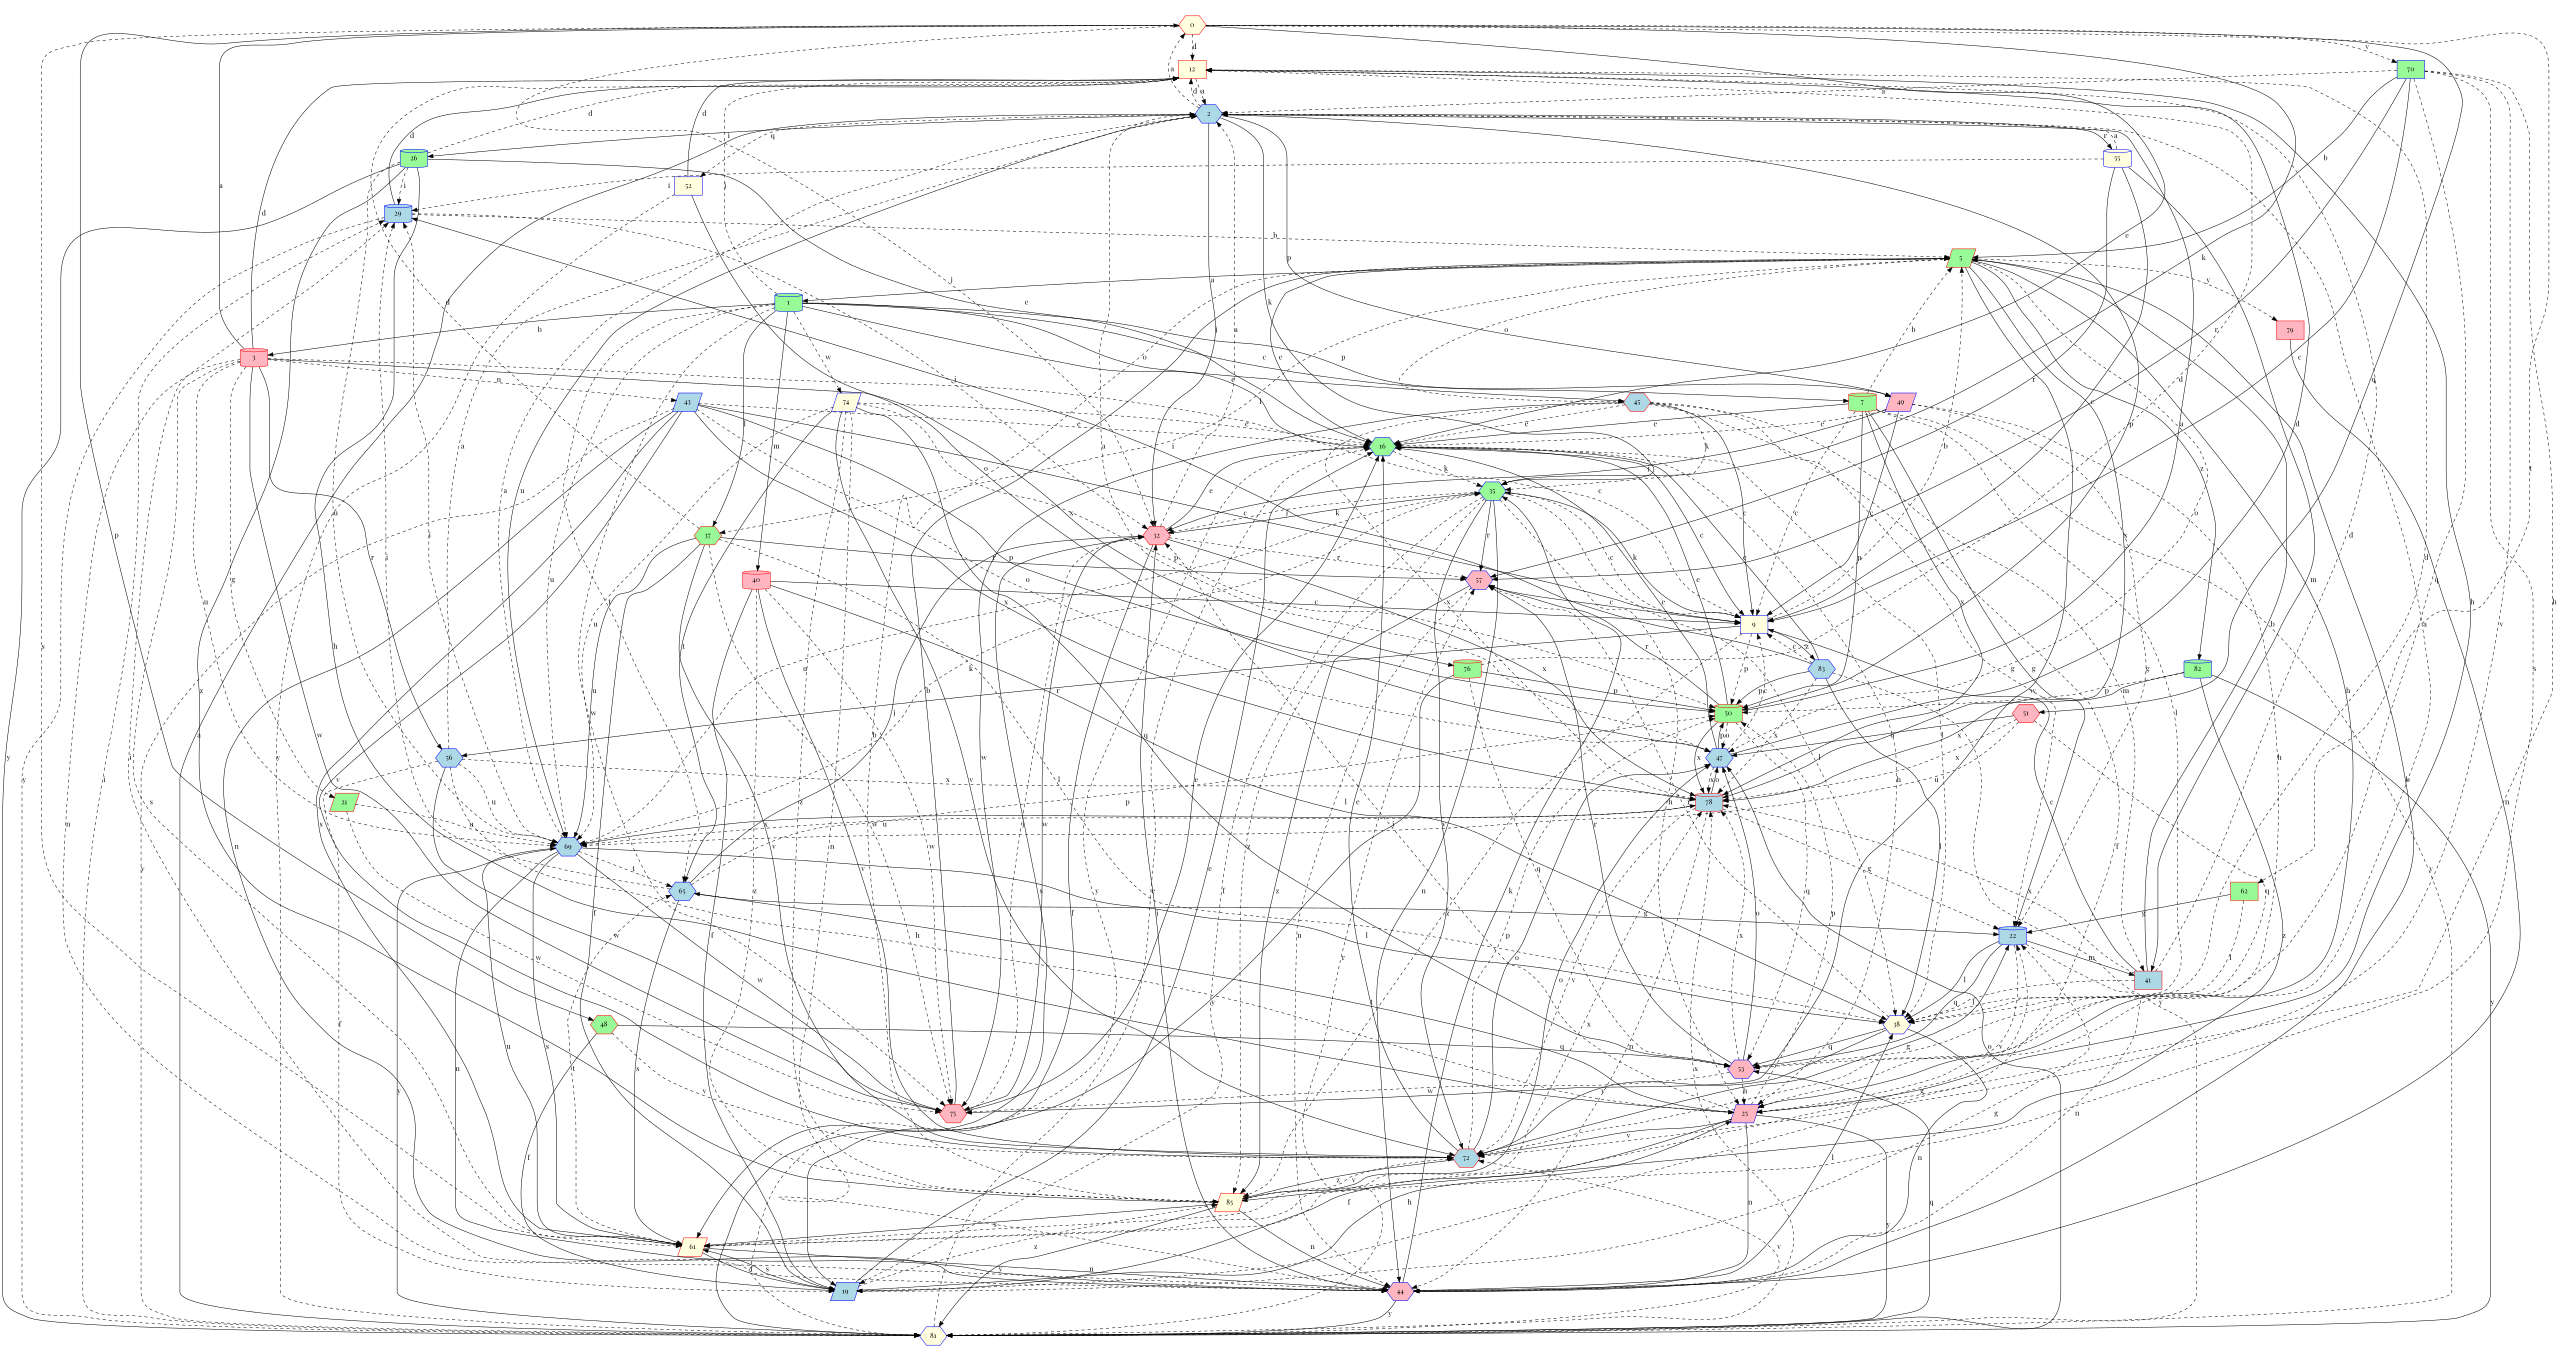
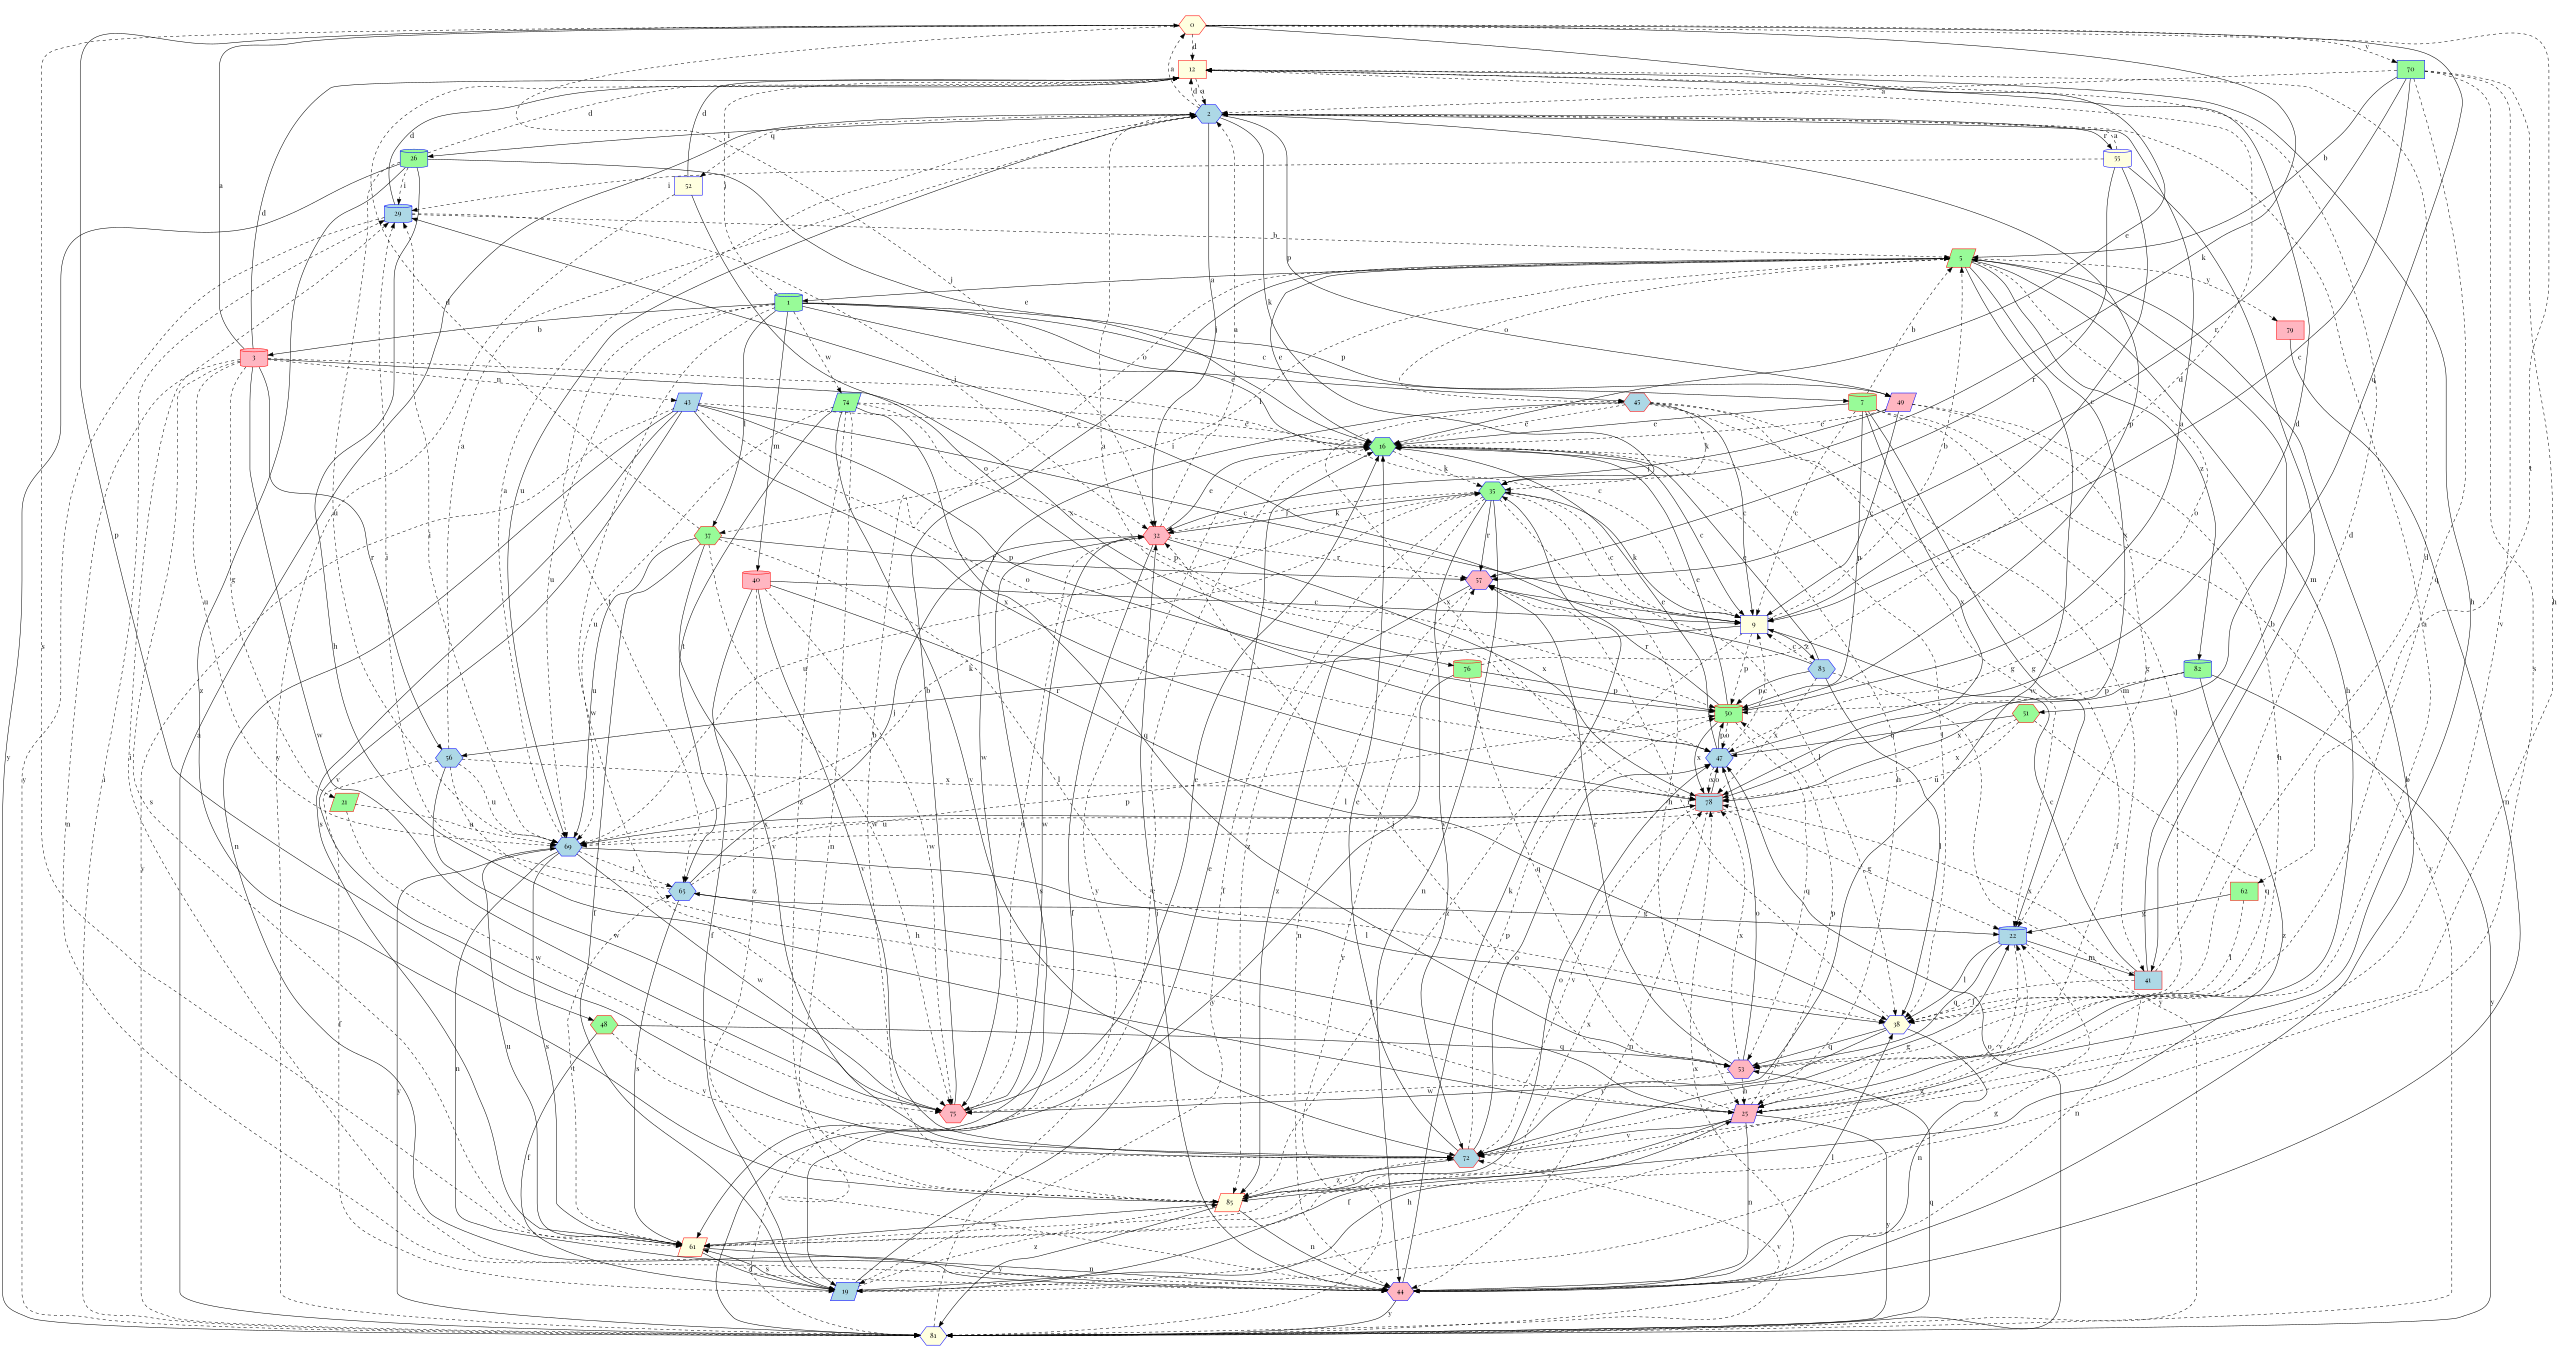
  strict digraph {
    fontname="Playfair Display"
    node [color=blue fillcolor=palegreen fontname="Playfair Display" shape=hexagon style=filled]
    edge [fontname="Playfair Display" style=solid]
    0 [color=red fillcolor=lightyellow]
    12 [color=red fillcolor=lightyellow shape=box]
    16
    32 [color=red fillcolor=lightpink]
    35
    48 [color=red]
-   51 [color=red fillcolor=lightpink]
+   51 [color=red]
    61 [color=red fillcolor=lightyellow shape=parallelogram]
    62 [color=red shape=box]
    70 [shape=box]
    2 [fillcolor=lightblue]
    25 [fillcolor=lightpink shape=parallelogram]
    9 [fillcolor=lightyellow shape=box]
    38 [fillcolor=lightyellow]
    81 [fillcolor=lightyellow]
    75 [color=red fillcolor=lightpink]
    78 [color=red fillcolor=lightblue shape=cylinder]
    19 [fillcolor=lightblue shape=parallelogram]
    57 [fillcolor=lightpink]
    69 [fillcolor=lightblue]
    44 [fillcolor=lightpink]
    85 [color=red fillcolor=lightyellow shape=parallelogram]
    72 [color=red fillcolor=lightblue]
    53 [fillcolor=lightpink]
    47 [fillcolor=lightblue]
    65 [fillcolor=lightblue]
    22 [fillcolor=lightblue shape=cylinder]
    5 [color=red shape=parallelogram]
    1 [shape=cylinder]
    3 [color=red fillcolor=lightpink shape=cylinder]
    7 [color=red shape=cylinder]
    37 [color=red]
    40 [color=red fillcolor=lightpink shape=cylinder]
    45 [color=red fillcolor=lightblue]
    49 [fillcolor=lightpink shape=parallelogram]
-   74 [fillcolor=lightyellow shape=parallelogram]
+   74 [shape=parallelogram]
    21 [color=red shape=parallelogram]
    43 [fillcolor=lightblue shape=parallelogram]
    56 [fillcolor=lightblue]
    76 [color=red shape=cylinder]
    50 [color=red shape=cylinder]
    41 [color=red fillcolor=lightblue shape=box]
    29 [fillcolor=lightblue shape=cylinder]
    26 [shape=cylinder]
    52 [fillcolor=lightyellow shape=box]
    55 [fillcolor=lightyellow shape=cylinder]
    83 [fillcolor=lightblue]
    79 [color=red fillcolor=lightpink shape=box]
    82 [shape=cylinder]
    0 -> 12 [label=d style=dashed]
    0 -> 16 [label=e]
    0 -> 32 [label=j style=dashed]
    0 -> 35 [label=k]
    0 -> 48 [label=p]
    0 -> 51 [label=q]
    0 -> 61 [label=s style=dashed]
    0 -> 62 [label=t style=dashed]
    0 -> 70 [label=v style=dashed]
    12 -> 2 [label=a style=dashed]
    12 -> 25 [label=h]
    16 -> 35 [label=k style=dashed]
    16 -> 25 [label=h style=dashed]
    16 -> 9 [label=c]
    16 -> 38 [label=l style=dashed]
    16 -> 81 [label=y style=dashed]
    32 -> 16 [label=e]
    32 -> 35 [label=k]
    32 -> 61 [label=s]
    32 -> 2 [label=a style=dashed]
    32 -> 75 [label=w]
    32 -> 78 [label=x]
    32 -> 19 [label=f]
    32 -> 57 [label=r style=dashed]
    35 -> 32 [label=j style=dashed]
    35 -> 25 [label=h style=dashed]
    35 -> 9 [label=c style=dashed]
    35 -> 38 [label=l style=dashed]
    35 -> 19 [label=f style=dashed]
    35 -> 57 [label=r]
    35 -> 69 [label=u style=dashed]
    35 -> 44 [label=n]
    35 -> 85 [label=z style=dashed]
    35 -> 72 [label=v]
    48 -> 19 [label=f]
    48 -> 72 [label=v style=dashed]
    48 -> 53 [label=q]
    51 -> 78 [label=x style=dashed]
    51 -> 69 [label=u style=dashed]
    51 -> 53 [label=q style=dashed]
    51 -> 47 [label=o]
    61 -> 78 [label=x style=dashed]
    61 -> 19 [label=f]
    61 -> 69 [label=u]
    61 -> 44 [label=n]
    61 -> 65 [label=t style=dashed]
    61 -> 22 [label=g style=dashed]
    62 -> 38 [label=l style=dashed]
    62 -> 22 [label=g]
    70 -> 61 [label=s style=dashed]
    70 -> 2 [label=a style=dashed]
    70 -> 25 [label=h style=dashed]
    70 -> 9 [label=c]
    70 -> 57 [label=r]
    70 -> 72 [label=v style=dashed]
    70 -> 53 [label=q style=dashed]
    70 -> 5 [label=b]
    2 -> 0 [label=a style=dashed]
    2 -> 12 [label=d style=dashed]
    2 -> 32 [label=j]
    2 -> 35 [label=k]
    2 -> 69 [label=u]
    2 -> 49 [label=p]
    2 -> 50 [label=p]
    2 -> 26 [label=i]
    2 -> 52 [label=q style=dashed]
    2 -> 55 [label=r]
    25 -> 32 [label=j style=dashed]
    25 -> 2 [label=a style=dashed]
    25 -> 81 [label=y]
    25 -> 19 [label=f]
    25 -> 44 [label=n]
    25 -> 72 [label=v]
    25 -> 65 [label=t]
    25 -> 50 [label=p style=dashed]
    9 -> 35 [label=k]
    9 -> 85 [label=z style=dashed]
    9 -> 5 [label=b style=dashed]
    9 -> 56 [label=r]
    9 -> 50 [label=p style=dashed]
    9 -> 83 [label=z]
    38 -> 12 [label=d style=dashed]
    38 -> 57 [label=r style=dashed]
    38 -> 44 [label=n]
    38 -> 72 [label=v]
    38 -> 53 [label=q]
    81 -> 16 [label=e style=dashed]
    81 -> 2 [label=a]
    81 -> 78 [label=x style=dashed]
    81 -> 57 [label=r style=dashed]
    81 -> 72 [label=v style=dashed]
    81 -> 53 [label=q]
    81 -> 47 [label=o]
    81 -> 29 [label=i style=dashed]
    75 -> 16 [label=e]
    75 -> 32 [label=j style=dashed]
    75 -> 5 [label=b]
    78 -> 69 [label=u style=dashed]
    78 -> 44 [label=n style=dashed]
    78 -> 72 [label=v style=dashed]
    78 -> 47 [label=o]
    78 -> 22 [label=g style=dashed]
    19 -> 16 [label=e]
    19 -> 61 [label=s]
    19 -> 25 [label=h]
    19 -> 85 [label=z style=dashed]
    19 -> 22 [label=g style=dashed]
    57 -> 9 [label=c]
    57 -> 44 [label=n style=dashed]
    57 -> 85 [label=z]
    69 -> 35 [label=k style=dashed]
    69 -> 61 [label=s]
    69 -> 2 [label=a style=dashed]
    69 -> 38 [label=l]
    69 -> 81 [label=y]
    69 -> 75 [label=w]
    69 -> 78 [label=x]
    69 -> 44 [label=n]
    69 -> 65 [label=t style=dashed]
    69 -> 29 [label=i style=dashed]
    44 -> 32 [label=j]
    44 -> 35 [label=k]
    44 -> 38 [label=l]
    44 -> 81 [label=y]
    44 -> 5 [label=b]
    44 -> 29 [label=i style=dashed]
    85 -> 61 [label=s]
    85 -> 81 [label=y]
    85 -> 44 [label=n]
    85 -> 72 [label=v style=dashed]
    85 -> 47 [label=o]
    85 -> 5 [label=b style=dashed]
    72 -> 16 [label=e]
    72 -> 85 [label=z]
    72 -> 47 [label=o]
    72 -> 22 [label=g]
    72 -> 50 [label=p style=dashed]
    53 -> 25 [label=h style=dashed]
    53 -> 75 [label=w style=dashed]
    53 -> 78 [label=x style=dashed]
    53 -> 57 [label=r]
    53 -> 47 [label=o]
    47 -> 12 [label=d]
    47 -> 16 [label=e]
    47 -> 2 [label=a style=dashed]
    47 -> 9 [label=c style=dashed]
    47 -> 78 [label=x style=dashed]
    47 -> 50 [label=p]
    65 -> 32 [label=j]
    65 -> 61 [label=s]
    65 -> 22 [label=g]
    65 -> 50 [label=p style=dashed]
    65 -> 29 [label=i style=dashed]
    22 -> 38 [label=l]
    22 -> 44 [label=n style=dashed]
    22 -> 72 [label=v style=dashed]
    22 -> 53 [label=q]
    22 -> 41 [label=m]
    5 -> 16 [label=e]
    5 -> 25 [label=h]
    5 -> 75 [label=w]
    5 -> 78 [label=x]
    5 -> 47 [label=o style=dashed]
    5 -> 1 [label=a]
    5 -> 37 [label=l style=dashed]
    5 -> 45 [label=o style=dashed]
    5 -> 79 [label=y style=dashed]
    5 -> 82 [label=z]
    1 -> 12 [label=j style=dashed]
    1 -> 16 [label=e]
    1 -> 75 [label=w style=dashed]
    1 -> 69 [label=u style=dashed]
    1 -> 65 [label=t style=dashed]
    1 -> 3 [label=b]
    1 -> 7 [label=c]
    1 -> 37 [label=l]
    1 -> 40 [label=m]
    1 -> 45 [label=o]
    1 -> 49 [label=p]
    1 -> 74 [label=w style=dashed]
    3 -> 0 [label=a]
    3 -> 12 [label=d]
    3 -> 61 [label=s style=dashed]
    3 -> 9 [label=c style=dashed]
    3 -> 75 [label=w]
    3 -> 69 [label=u style=dashed]
    3 -> 44 [label=n style=dashed]
    3 -> 21 [label=g style=dashed]
    3 -> 43 [label=n style=dashed]
    3 -> 56 [label=r]
    3 -> 76 [label=x]
    7 -> 16 [label=e]
    7 -> 9 [label=c style=dashed]
    7 -> 38 [label=l style=dashed]
    7 -> 81 [label=y style=dashed]
    7 -> 78 [label=x]
    7 -> 22 [label=g]
    7 -> 5 [label=b style=dashed]
    7 -> 50 [label=p]
    37 -> 12 [label=d style=dashed]
    37 -> 38 [label=l style=dashed]
    37 -> 75 [label=w style=dashed]
    37 -> 19 [label=f]
    37 -> 57 [label=r]
    37 -> 69 [label=u]
    37 -> 72 [label=v]
    40 -> 9 [label=c]
    40 -> 38 [label=l]
    40 -> 75 [label=w style=dashed]
    40 -> 19 [label=f]
    40 -> 85 [label=z style=dashed]
    40 -> 72 [label=v]
    45 -> 16 [label=e style=dashed]
    45 -> 35 [label=k style=dashed]
    45 -> 9 [label=c]
    45 -> 75 [label=w]
    45 -> 78 [label=x style=dashed]
    45 -> 19 [label=f style=dashed]
    45 -> 22 [label=g style=dashed]
    45 -> 41 [label=m style=dashed]
    49 -> 16 [label=e style=dashed]
    49 -> 32 [label=j]
    49 -> 25 [label=h style=dashed]
    49 -> 9 [label=c]
    49 -> 22 [label=g style=dashed]
    74 -> 16 [label=e style=dashed]
    74 -> 69 [label=u style=dashed]
    74 -> 44 [label=n style=dashed]
    74 -> 85 [label=z style=dashed]
    74 -> 72 [label=v]
    74 -> 53 [label=q]
    74 -> 65 [label=t]
    74 -> 50 [label=p style=dashed]
    21 -> 75 [label=w style=dashed]
    21 -> 69 [label=u style=dashed]
    43 -> 16 [label=e style=dashed]
    43 -> 61 [label=s]
    43 -> 9 [label=c]
    43 -> 81 [label=y style=dashed]
    43 -> 78 [label=x]
    43 -> 44 [label=n]
    43 -> 72 [label=v]
    43 -> 47 [label=o style=dashed]
    43 -> 50 [label=p]
    56 -> 2 [label=a style=dashed]
    56 -> 25 [label=h style=dashed]
    56 -> 75 [label=w]
    56 -> 78 [label=x style=dashed]
    56 -> 19 [label=f style=dashed]
    56 -> 69 [label=u style=dashed]
    76 -> 12 [label=d style=dashed]
    76 -> 81 [label=y]
    76 -> 53 [label=q style=dashed]
    76 -> 50 [label=p]
    50 -> 16 [label=e]
    50 -> 2 [label=a]
    50 -> 78 [label=x]
    50 -> 57 [label=r]
    50 -> 53 [label=q style=dashed]
    50 -> 47 [label=o style=dashed]
    41 -> 12 [label=d style=dashed]
    41 -> 9 [label=c]
    41 -> 38 [label=l style=dashed]
    41 -> 78 [label=x style=dashed]
    41 -> 5 [label=b]
    29 -> 12 [label=d]
    29 -> 32 [label=j style=dashed]
    29 -> 81 [label=y style=dashed]
    29 -> 5 [label=b style=dashed]
    26 -> 12 [label=d style=dashed]
    26 -> 16 [label=e]
    26 -> 25 [label=h]
    26 -> 81 [label=y]
    26 -> 69 [label=u style=dashed]
    26 -> 85 [label=z]
    26 -> 29 [label=i style=dashed]
    52 -> 12 [label=d]
    52 -> 81 [label=y style=dashed]
    52 -> 47 [label=o]
    55 -> 2 [label=a style=dashed]
    55 -> 9 [label=c]
    55 -> 57 [label=r]
    55 -> 41 [label=m]
    55 -> 29 [label=i style=dashed]
    83 -> 16 [label=e]
    83 -> 9 [label=c style=dashed]
    83 -> 38 [label=l]
    83 -> 81 [label=y style=dashed]
    83 -> 78 [label=x style=dashed]
    83 -> 50 [label=p]
    83 -> 29 [label=i]
    79 -> 44 [label=n]
    82 -> 81 [label=y]
    82 -> 78 [label=x]
    82 -> 85 [label=z]
    82 -> 50 [label=p style=dashed]
  }
